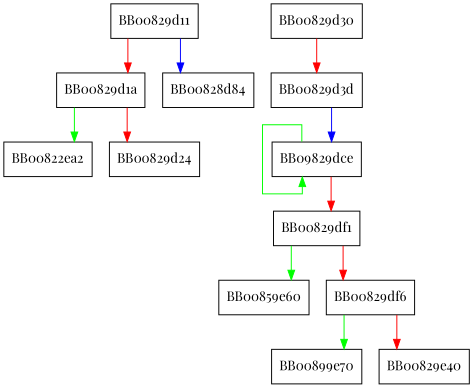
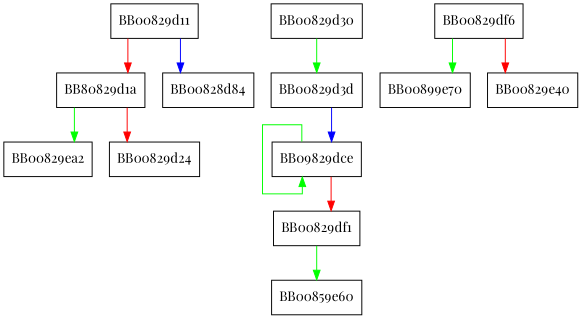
  digraph {
    fontname="Playfair Display"
    splines=ortho
    node [fontname="Playfair Display" shape=box]
    edge [color=red fontname="Playfair Display"]
-   BB00829d1a
-   BB00829ea2 [label=BB00822ea2]
+   BB00829d1a [label=BB80829d1a]
+   BB00829ea2
    BB00829d24
    BB00829d11
    BB00828d84
    BB00829d30
    BB00829d3d
    n8 [label=BB09829dce]
    BB00829df1
    n10 [label=BB00859e60]
    BB00829df6
    n12 [label=BB00899e70]
    BB00829e40
    BB00829d1a -> BB00829ea2 [color=green]
    BB00829d1a -> BB00829d24
    BB00829d11 -> BB00829d1a
    BB00829d11 -> BB00828d84 [color=blue]
-   BB00829d30 -> BB00829d3d
+   BB00829d30 -> BB00829d3d [color=green]
    BB00829d3d -> n8 [color=blue]
    n8 -> n8 [color=green]
    n8 -> BB00829df1
    BB00829df1 -> n10 [color=green]
-   BB00829df1 -> BB00829df6
    BB00829df6 -> n12 [color=green]
    BB00829df6 -> BB00829e40
  }
